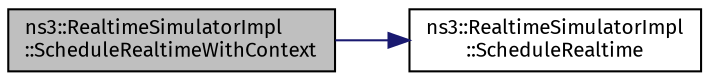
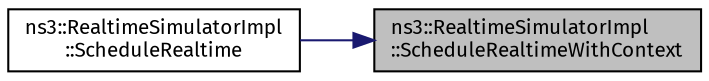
  digraph {
    rankdir=RL
    fontname="Fira Sans"
    node [color=black fontname="Fira Sans" fontsize=10 shape=record style=filled]
    n1 [fillcolor=grey75 fontcolor=black height=0.2 label="ns3::RealtimeSimulatorImpl\l::ScheduleRealtimeWithContext" width=0.4]
    n2 [fillcolor=white height=0.2 label="ns3::RealtimeSimulatorImpl\l::ScheduleRealtime" width=0.4]
-   n2 -> n1 [color=midnightblue dir=back fontname="Fira Sans" fontsize=10 labelfontname=Helvetica labelfontsize=10 style=solid]
+   n1 -> n2 [color=midnightblue dir=back fontname="Fira Sans" fontsize=10 labelfontname=Helvetica labelfontsize=10 style=solid]
  }
